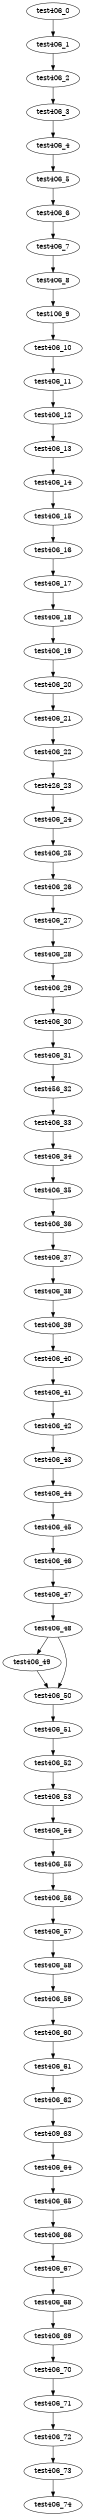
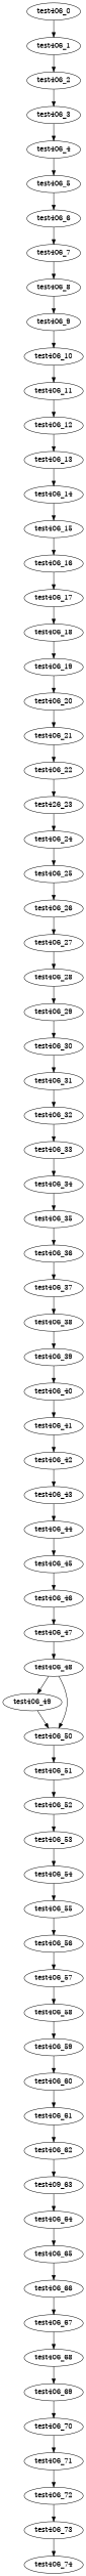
  digraph {
    test406_0
    test406_1
    test406_2
    test406_3
    test406_4
    test406_5
    test406_6
    test406_7
    test406_8
-   test406_9 [label=test106_9]
+   test406_9
    test406_10
    test406_11
    test406_12
    test406_13
    test406_14
    test406_15
    test406_16
    test406_17
    test406_18
    test406_19
    test406_20
    test406_21
    test406_22
    n24 [label=test426_23]
    test406_24
    test406_25
    test406_26
    test406_27
    test406_28
    test406_29
    test406_30
    test406_31
-   test406_32 [label=test456_32]
+   test406_32
    test406_33
    test406_34
    test406_35
    test406_36
    test406_37
    test406_38
    test406_39
    test406_40
    test406_41
    test406_42
    test406_43
    test406_44
    test406_45
    test406_46
    test406_47
    test406_48
    test406_49
    test406_50
    test406_51
    test406_52
    test406_53
    test406_54
    test406_55
    test406_56
    test406_57
    test406_58
    test406_59
    test406_60
    test406_61
    test406_62
    n64 [label=test409_63]
    test406_64
    test406_65
    test406_66
    test406_67
    test406_68
    test406_69
    test406_70
    test406_71
    test406_72
    test406_73
    test406_74
    test406_0 -> test406_1
    test406_1 -> test406_2
    test406_2 -> test406_3
    test406_3 -> test406_4
    test406_4 -> test406_5
    test406_5 -> test406_6
    test406_6 -> test406_7
    test406_7 -> test406_8
    test406_8 -> test406_9
    test406_9 -> test406_10
    test406_10 -> test406_11
    test406_11 -> test406_12
    test406_12 -> test406_13
    test406_13 -> test406_14
    test406_14 -> test406_15
    test406_15 -> test406_16
    test406_16 -> test406_17
    test406_17 -> test406_18
    test406_18 -> test406_19
    test406_19 -> test406_20
    test406_20 -> test406_21
    test406_21 -> test406_22
    test406_22 -> n24
    n24 -> test406_24
    test406_24 -> test406_25
    test406_25 -> test406_26
    test406_26 -> test406_27
    test406_27 -> test406_28
    test406_28 -> test406_29
    test406_29 -> test406_30
    test406_30 -> test406_31
    test406_31 -> test406_32
    test406_32 -> test406_33
    test406_33 -> test406_34
    test406_34 -> test406_35
    test406_35 -> test406_36
    test406_36 -> test406_37
    test406_37 -> test406_38
    test406_38 -> test406_39
    test406_39 -> test406_40
    test406_40 -> test406_41
    test406_41 -> test406_42
    test406_42 -> test406_43
    test406_43 -> test406_44
    test406_44 -> test406_45
    test406_45 -> test406_46
    test406_46 -> test406_47
    test406_47 -> test406_48
    test406_48 -> test406_49
    test406_48 -> test406_50
    test406_49 -> test406_50
    test406_50 -> test406_51
    test406_51 -> test406_52
    test406_52 -> test406_53
    test406_53 -> test406_54
    test406_54 -> test406_55
    test406_55 -> test406_56
    test406_56 -> test406_57
    test406_57 -> test406_58
    test406_58 -> test406_59
    test406_59 -> test406_60
    test406_60 -> test406_61
    test406_61 -> test406_62
    test406_62 -> n64
    n64 -> test406_64
    test406_64 -> test406_65
    test406_65 -> test406_66
    test406_66 -> test406_67
    test406_67 -> test406_68
    test406_68 -> test406_69
    test406_69 -> test406_70
    test406_70 -> test406_71
    test406_71 -> test406_72
    test406_72 -> test406_73
    test406_73 -> test406_74
  }
